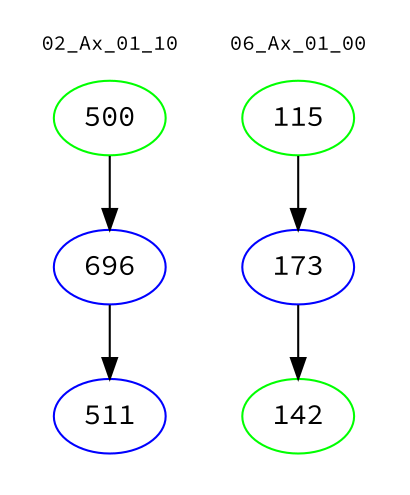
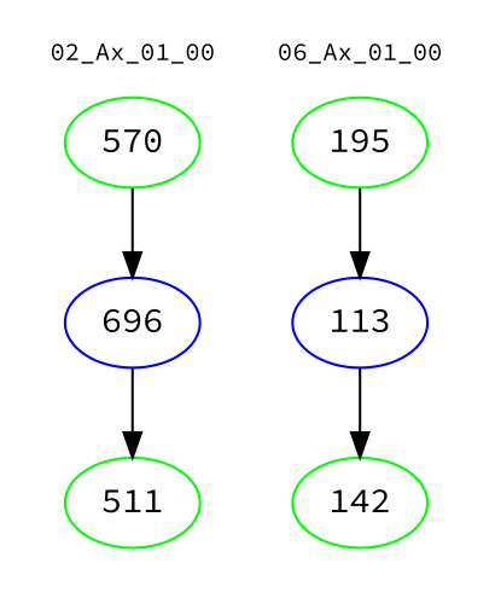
  digraph {
    fontname="Source Code Pro"
    node [color=green fontname="Source Code Pro"]
    edge [color=black fontname="Source Code Pro"]
-   n1 [label=500]
+   n1 [label=570]
    n2 [color=blue label=696]
-   n3 [color=blue label=511]
-   n4 [label=115]
-   n5 [color=blue label=173]
+   n3 [label=511]
+   n4 [label=195]
+   n5 [color=blue label=113]
    n6 [label=142]
    subgraph cluster_1 {
      color=white
      fontsize=10
-     label="02_Ax_01_10"
+     label="02_Ax_01_00"
      n1
      n2
      n3
    }
    subgraph cluster_2 {
      color=white
      fontsize=10
      label="06_Ax_01_00"
      n4
      n5
      n6
    }
    n1 -> n2
    n2 -> n3
    n4 -> n5
    n5 -> n6
  }
